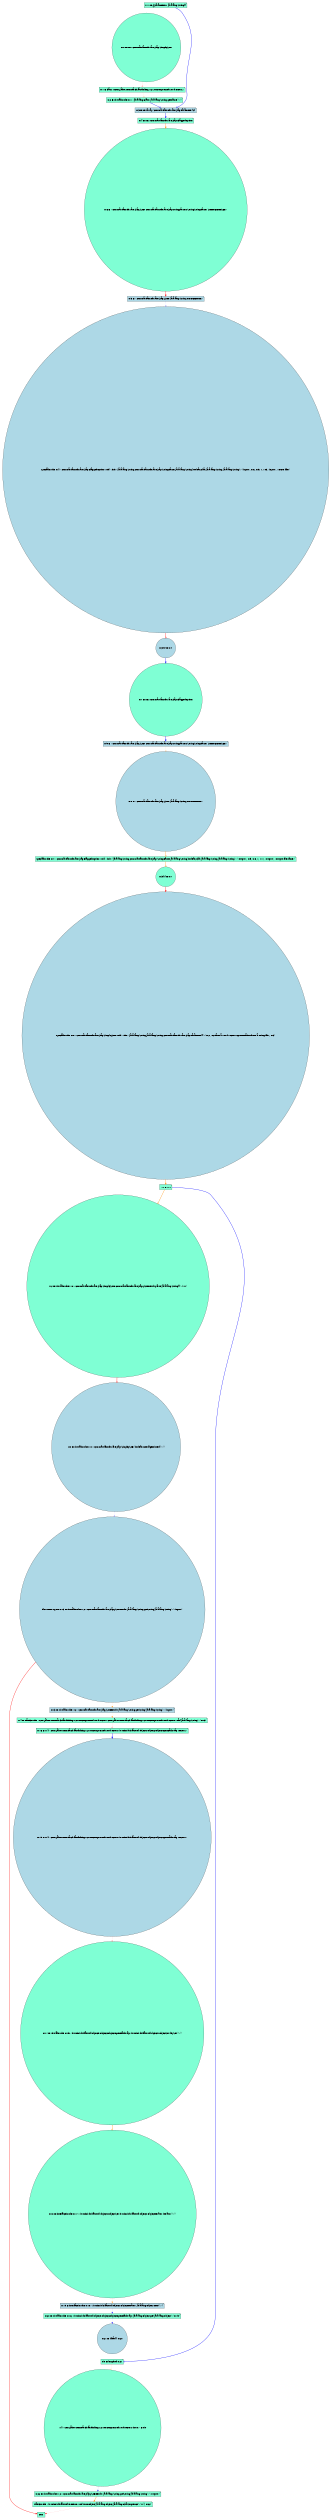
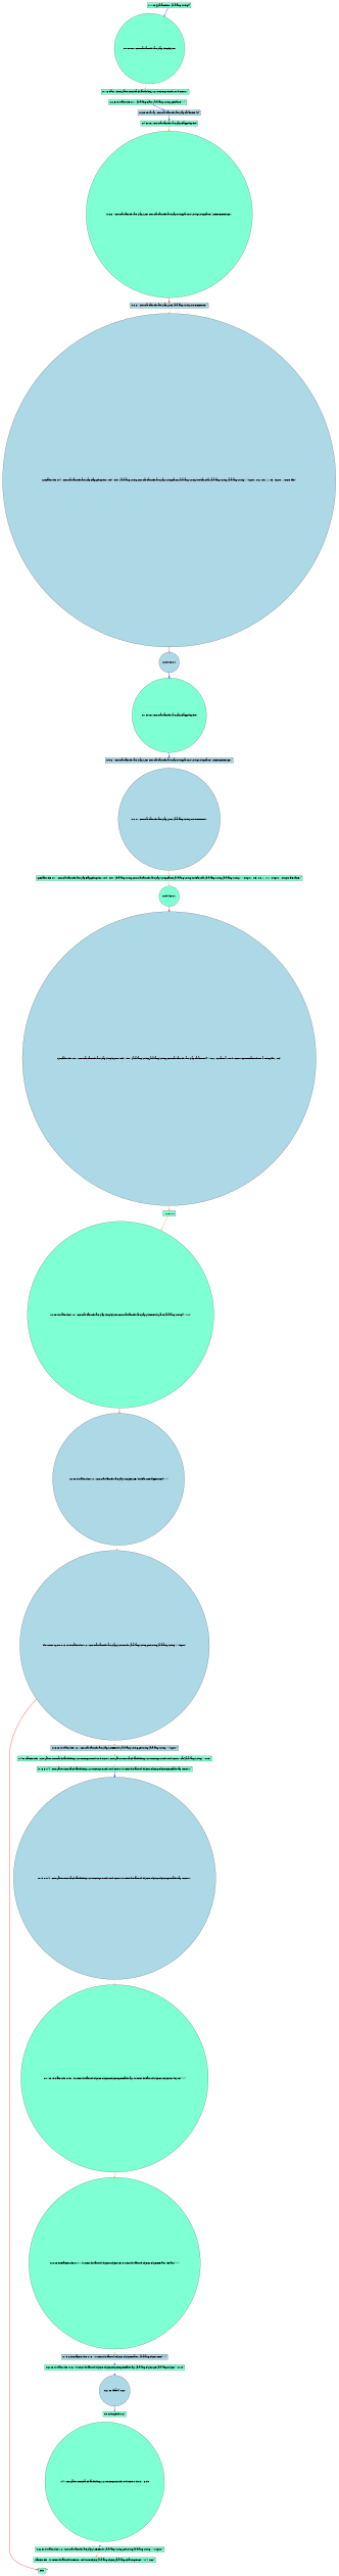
  digraph {
    node [fillcolor=aquamarine shape=note style=filled]
    edge [arrowhead=odot color=darkorange style=bold]
    "$r0 = new com.martiansoftware.jsap.SimpleJSAP" [shape=circle]
    "r11 := @parameter0: java.lang.String[]"
    "$r1 = class \"Lcom/yahoo/semsearch/fastlinking/w2v/UncompressedWordVectors;\""
    "$r2 = virtualinvoke $r1.<java.lang.Class: java.lang.String getName()>()"
    "$r3 = newarray (com.martiansoftware.jsap.Parameter)[2]" [fillcolor=lightblue]
    "$r4 = new com.martiansoftware.jsap.FlaggedOption"
    "$r6 = <com.martiansoftware.jsap.JSAP: com.martiansoftware.jsap.stringparsers.StringStringParser STRING_PARSER>" [shape=circle]
    "$r5 = <com.martiansoftware.jsap.JSAP: java.lang.String NO_DEFAULT>" [fillcolor=lightblue]
    "specialinvoke $r4.<com.martiansoftware.jsap.FlaggedOption: void <init>(java.lang.String,com.martiansoftware.jsap.StringParser,java.lang.String,boolean,char,java.lang.String,java.lang.String)>(\"input\", $r6, $r5, 1, 105, \"input\", \"Vector file\")" [fillcolor=lightblue shape=circle]
    "$r3[0] = $r4" [fillcolor=lightblue shape=circle]
    "$r7 = new com.martiansoftware.jsap.FlaggedOption" [shape=circle]
    "$r9 = <com.martiansoftware.jsap.JSAP: com.martiansoftware.jsap.stringparsers.StringStringParser STRING_PARSER>" [fillcolor=lightblue]
    "$r8 = <com.martiansoftware.jsap.JSAP: java.lang.String NO_DEFAULT>" [fillcolor=lightblue shape=circle]
    "specialinvoke $r7.<com.martiansoftware.jsap.FlaggedOption: void <init>(java.lang.String,com.martiansoftware.jsap.StringParser,java.lang.String,boolean,char,java.lang.String,java.lang.String)>(\"output\", $r9, $r8, 1, 111, \"output\", \"Output file name\")"
    "$r3[1] = $r7" [shape=circle]
    "specialinvoke $r0.<com.martiansoftware.jsap.SimpleJSAP: void <init>(java.lang.String,java.lang.String,com.martiansoftware.jsap.Parameter[])>($r2, \"Creates a Word Vector representation from a string file\", $r3)" [fillcolor=lightblue shape=circle]
    "r10 = $r0"
    "r12 = virtualinvoke r10.<com.martiansoftware.jsap.SimpleJSAP: com.martiansoftware.jsap.JSAPResult parse(java.lang.String[])>(r11)" [shape=circle]
    "$z0 = virtualinvoke r10.<com.martiansoftware.jsap.SimpleJSAP: boolean messagePrinted()>()" [fillcolor=lightblue shape=circle]
    "if $z0 == 0 goto $r13 = virtualinvoke r12.<com.martiansoftware.jsap.JSAPResult: java.lang.String getString(java.lang.String)>(\"input\")" [fillcolor=lightblue shape=circle]
    n21 [label=com]
    "$r13 = virtualinvoke r12.<com.martiansoftware.jsap.JSAPResult: java.lang.String getString(java.lang.String)>(\"input\")" [fillcolor=lightblue]
    "r14 = staticinvoke <com.yahoo.semsearch.fastlinking.w2v.UncompressedWordVectors: com.yahoo.semsearch.fastlinking.w2v.UncompressedWordVectors read(java.lang.String)>($r13)"
    "$r16 = r14.<com.yahoo.semsearch.fastlinking.w2v.UncompressedWordVectors: it.unimi.dsi.fastutil.objects.Object2ObjectOpenHashMap vectors>"
    "$r15 = r14.<com.yahoo.semsearch.fastlinking.w2v.UncompressedWordVectors: it.unimi.dsi.fastutil.objects.Object2ObjectOpenHashMap vectors>" [fillcolor=lightblue shape=circle]
    "$r17 = virtualinvoke $r15.<it.unimi.dsi.fastutil.objects.Object2ObjectOpenHashMap: it.unimi.dsi.fastutil.objects.ObjectSet keySet()>()" [shape=circle]
    "$r18 = interfaceinvoke $r17.<it.unimi.dsi.fastutil.objects.ObjectSet: it.unimi.dsi.fastutil.objects.ObjectIterator iterator()>()" [shape=circle]
    "$r19 = interfaceinvoke $r18.<it.unimi.dsi.fastutil.objects.ObjectIterator: java.lang.Object next()>()" [fillcolor=lightblue]
    "$r20 = virtualinvoke $r16.<it.unimi.dsi.fastutil.objects.Object2ObjectOpenHashMap: java.lang.Object get(java.lang.Object)>($r19)"
    "$r21 = (float[]) $r20" [fillcolor=lightblue shape=circle]
    "$i0 = lengthof $r21"
    "r14.<com.yahoo.semsearch.fastlinking.w2v.UncompressedWordVectors: int N> = $i0" [shape=circle]
    "$r22 = virtualinvoke r12.<com.martiansoftware.jsap.JSAPResult: java.lang.String getString(java.lang.String)>(\"output\")"
    "staticinvoke <it.unimi.dsi.fastutil.io.BinIO: void storeObject(java.lang.Object,java.lang.CharSequence)>(r14, $r22)"
    "$r0 = new com.martiansoftware.jsap.SimpleJSAP" -> "$r1 = class \"Lcom/yahoo/semsearch/fastlinking/w2v/UncompressedWordVectors;\"" [color=red style=dotted]
-   "r11 := @parameter0: java.lang.String[]" -> "$r3 = newarray (com.martiansoftware.jsap.Parameter)[2]" [color=blue]
+   "r11 := @parameter0: java.lang.String[]" -> "$r0 = new com.martiansoftware.jsap.SimpleJSAP" [color=blue]
    "$r1 = class \"Lcom/yahoo/semsearch/fastlinking/w2v/UncompressedWordVectors;\"" -> "$r2 = virtualinvoke $r1.<java.lang.Class: java.lang.String getName()>()" [style=dotted]
    "$r2 = virtualinvoke $r1.<java.lang.Class: java.lang.String getName()>()" -> "$r3 = newarray (com.martiansoftware.jsap.Parameter)[2]" [color=blue]
    "$r3 = newarray (com.martiansoftware.jsap.Parameter)[2]" -> "$r4 = new com.martiansoftware.jsap.FlaggedOption" [arrowhead=normal color=blue]
    "$r4 = new com.martiansoftware.jsap.FlaggedOption" -> "$r6 = <com.martiansoftware.jsap.JSAP: com.martiansoftware.jsap.stringparsers.StringStringParser STRING_PARSER>" [arrowhead=normal]
    "$r6 = <com.martiansoftware.jsap.JSAP: com.martiansoftware.jsap.stringparsers.StringStringParser STRING_PARSER>" -> "$r5 = <com.martiansoftware.jsap.JSAP: java.lang.String NO_DEFAULT>" [arrowhead=normal color=red]
    "$r5 = <com.martiansoftware.jsap.JSAP: java.lang.String NO_DEFAULT>" -> "specialinvoke $r4.<com.martiansoftware.jsap.FlaggedOption: void <init>(java.lang.String,com.martiansoftware.jsap.StringParser,java.lang.String,boolean,char,java.lang.String,java.lang.String)>(\"input\", $r6, $r5, 1, 105, \"input\", \"Vector file\")" [color=blue style=dotted]
    "specialinvoke $r4.<com.martiansoftware.jsap.FlaggedOption: void <init>(java.lang.String,com.martiansoftware.jsap.StringParser,java.lang.String,boolean,char,java.lang.String,java.lang.String)>(\"input\", $r6, $r5, 1, 105, \"input\", \"Vector file\")" -> "$r3[0] = $r4" [color=red]
    "$r3[0] = $r4" -> "$r7 = new com.martiansoftware.jsap.FlaggedOption" [arrowhead=normal color=blue]
    "$r7 = new com.martiansoftware.jsap.FlaggedOption" -> "$r9 = <com.martiansoftware.jsap.JSAP: com.martiansoftware.jsap.stringparsers.StringStringParser STRING_PARSER>" [arrowhead=normal color=blue]
    "$r9 = <com.martiansoftware.jsap.JSAP: com.martiansoftware.jsap.stringparsers.StringStringParser STRING_PARSER>" -> "$r8 = <com.martiansoftware.jsap.JSAP: java.lang.String NO_DEFAULT>" [style=dotted]
    "$r8 = <com.martiansoftware.jsap.JSAP: java.lang.String NO_DEFAULT>" -> "specialinvoke $r7.<com.martiansoftware.jsap.FlaggedOption: void <init>(java.lang.String,com.martiansoftware.jsap.StringParser,java.lang.String,boolean,char,java.lang.String,java.lang.String)>(\"output\", $r9, $r8, 1, 111, \"output\", \"Output file name\")"
    "specialinvoke $r7.<com.martiansoftware.jsap.FlaggedOption: void <init>(java.lang.String,com.martiansoftware.jsap.StringParser,java.lang.String,boolean,char,java.lang.String,java.lang.String)>(\"output\", $r9, $r8, 1, 111, \"output\", \"Output file name\")" -> "$r3[1] = $r7"
    "$r3[1] = $r7" -> "specialinvoke $r0.<com.martiansoftware.jsap.SimpleJSAP: void <init>(java.lang.String,java.lang.String,com.martiansoftware.jsap.Parameter[])>($r2, \"Creates a Word Vector representation from a string file\", $r3)" [arrowhead=normal color=red]
    "specialinvoke $r0.<com.martiansoftware.jsap.SimpleJSAP: void <init>(java.lang.String,java.lang.String,com.martiansoftware.jsap.Parameter[])>($r2, \"Creates a Word Vector representation from a string file\", $r3)" -> "r10 = $r0" [arrowhead=normal]
    "r10 = $r0" -> "r12 = virtualinvoke r10.<com.martiansoftware.jsap.SimpleJSAP: com.martiansoftware.jsap.JSAPResult parse(java.lang.String[])>(r11)"
    "r12 = virtualinvoke r10.<com.martiansoftware.jsap.SimpleJSAP: com.martiansoftware.jsap.JSAPResult parse(java.lang.String[])>(r11)" -> "$z0 = virtualinvoke r10.<com.martiansoftware.jsap.SimpleJSAP: boolean messagePrinted()>()" [color=red]
    "$z0 = virtualinvoke r10.<com.martiansoftware.jsap.SimpleJSAP: boolean messagePrinted()>()" -> "if $z0 == 0 goto $r13 = virtualinvoke r12.<com.martiansoftware.jsap.JSAPResult: java.lang.String getString(java.lang.String)>(\"input\")" [color=blue style=dotted]
    "if $z0 == 0 goto $r13 = virtualinvoke r12.<com.martiansoftware.jsap.JSAPResult: java.lang.String getString(java.lang.String)>(\"input\")" -> n21 [arrowhead=normal color=red]
    "if $z0 == 0 goto $r13 = virtualinvoke r12.<com.martiansoftware.jsap.JSAPResult: java.lang.String getString(java.lang.String)>(\"input\")" -> "$r13 = virtualinvoke r12.<com.martiansoftware.jsap.JSAPResult: java.lang.String getString(java.lang.String)>(\"input\")" [arrowhead=normal style=dotted]
    "$r13 = virtualinvoke r12.<com.martiansoftware.jsap.JSAPResult: java.lang.String getString(java.lang.String)>(\"input\")" -> "r14 = staticinvoke <com.yahoo.semsearch.fastlinking.w2v.UncompressedWordVectors: com.yahoo.semsearch.fastlinking.w2v.UncompressedWordVectors read(java.lang.String)>($r13)" [arrowhead=normal style=dotted]
    "r14 = staticinvoke <com.yahoo.semsearch.fastlinking.w2v.UncompressedWordVectors: com.yahoo.semsearch.fastlinking.w2v.UncompressedWordVectors read(java.lang.String)>($r13)" -> "$r16 = r14.<com.yahoo.semsearch.fastlinking.w2v.UncompressedWordVectors: it.unimi.dsi.fastutil.objects.Object2ObjectOpenHashMap vectors>" [color=red style=dotted]
    "$r16 = r14.<com.yahoo.semsearch.fastlinking.w2v.UncompressedWordVectors: it.unimi.dsi.fastutil.objects.Object2ObjectOpenHashMap vectors>" -> "$r15 = r14.<com.yahoo.semsearch.fastlinking.w2v.UncompressedWordVectors: it.unimi.dsi.fastutil.objects.Object2ObjectOpenHashMap vectors>" [arrowhead=normal color=blue]
    "$r15 = r14.<com.yahoo.semsearch.fastlinking.w2v.UncompressedWordVectors: it.unimi.dsi.fastutil.objects.Object2ObjectOpenHashMap vectors>" -> "$r17 = virtualinvoke $r15.<it.unimi.dsi.fastutil.objects.Object2ObjectOpenHashMap: it.unimi.dsi.fastutil.objects.ObjectSet keySet()>()" [color=red style=dotted]
    "$r17 = virtualinvoke $r15.<it.unimi.dsi.fastutil.objects.Object2ObjectOpenHashMap: it.unimi.dsi.fastutil.objects.ObjectSet keySet()>()" -> "$r18 = interfaceinvoke $r17.<it.unimi.dsi.fastutil.objects.ObjectSet: it.unimi.dsi.fastutil.objects.ObjectIterator iterator()>()"
    "$r18 = interfaceinvoke $r17.<it.unimi.dsi.fastutil.objects.ObjectSet: it.unimi.dsi.fastutil.objects.ObjectIterator iterator()>()" -> "$r19 = interfaceinvoke $r18.<it.unimi.dsi.fastutil.objects.ObjectIterator: java.lang.Object next()>()" [arrowhead=normal style=dotted]
    "$r19 = interfaceinvoke $r18.<it.unimi.dsi.fastutil.objects.ObjectIterator: java.lang.Object next()>()" -> "$r20 = virtualinvoke $r16.<it.unimi.dsi.fastutil.objects.Object2ObjectOpenHashMap: java.lang.Object get(java.lang.Object)>($r19)" [arrowhead=normal color=blue style=dotted]
    "$r20 = virtualinvoke $r16.<it.unimi.dsi.fastutil.objects.Object2ObjectOpenHashMap: java.lang.Object get(java.lang.Object)>($r19)" -> "$r21 = (float[]) $r20" [arrowhead=normal color=blue style=dotted]
-   "r10 = $r0" -> "$i0 = lengthof $r21" [color=blue]
+   "$r21 = (float[]) $r20" -> "$i0 = lengthof $r21" [color=blue]
    "$i0 = lengthof $r21" -> "r14.<com.yahoo.semsearch.fastlinking.w2v.UncompressedWordVectors: int N> = $i0" [style=dotted]
    "r14.<com.yahoo.semsearch.fastlinking.w2v.UncompressedWordVectors: int N> = $i0" -> "$r22 = virtualinvoke r12.<com.martiansoftware.jsap.JSAPResult: java.lang.String getString(java.lang.String)>(\"output\")" [arrowhead=normal color=blue style=dotted]
    "$r22 = virtualinvoke r12.<com.martiansoftware.jsap.JSAPResult: java.lang.String getString(java.lang.String)>(\"output\")" -> "staticinvoke <it.unimi.dsi.fastutil.io.BinIO: void storeObject(java.lang.Object,java.lang.CharSequence)>(r14, $r22)" [arrowhead=normal]
    "staticinvoke <it.unimi.dsi.fastutil.io.BinIO: void storeObject(java.lang.Object,java.lang.CharSequence)>(r14, $r22)" -> n21 [arrowhead=normal color=red style=dotted]
  }
